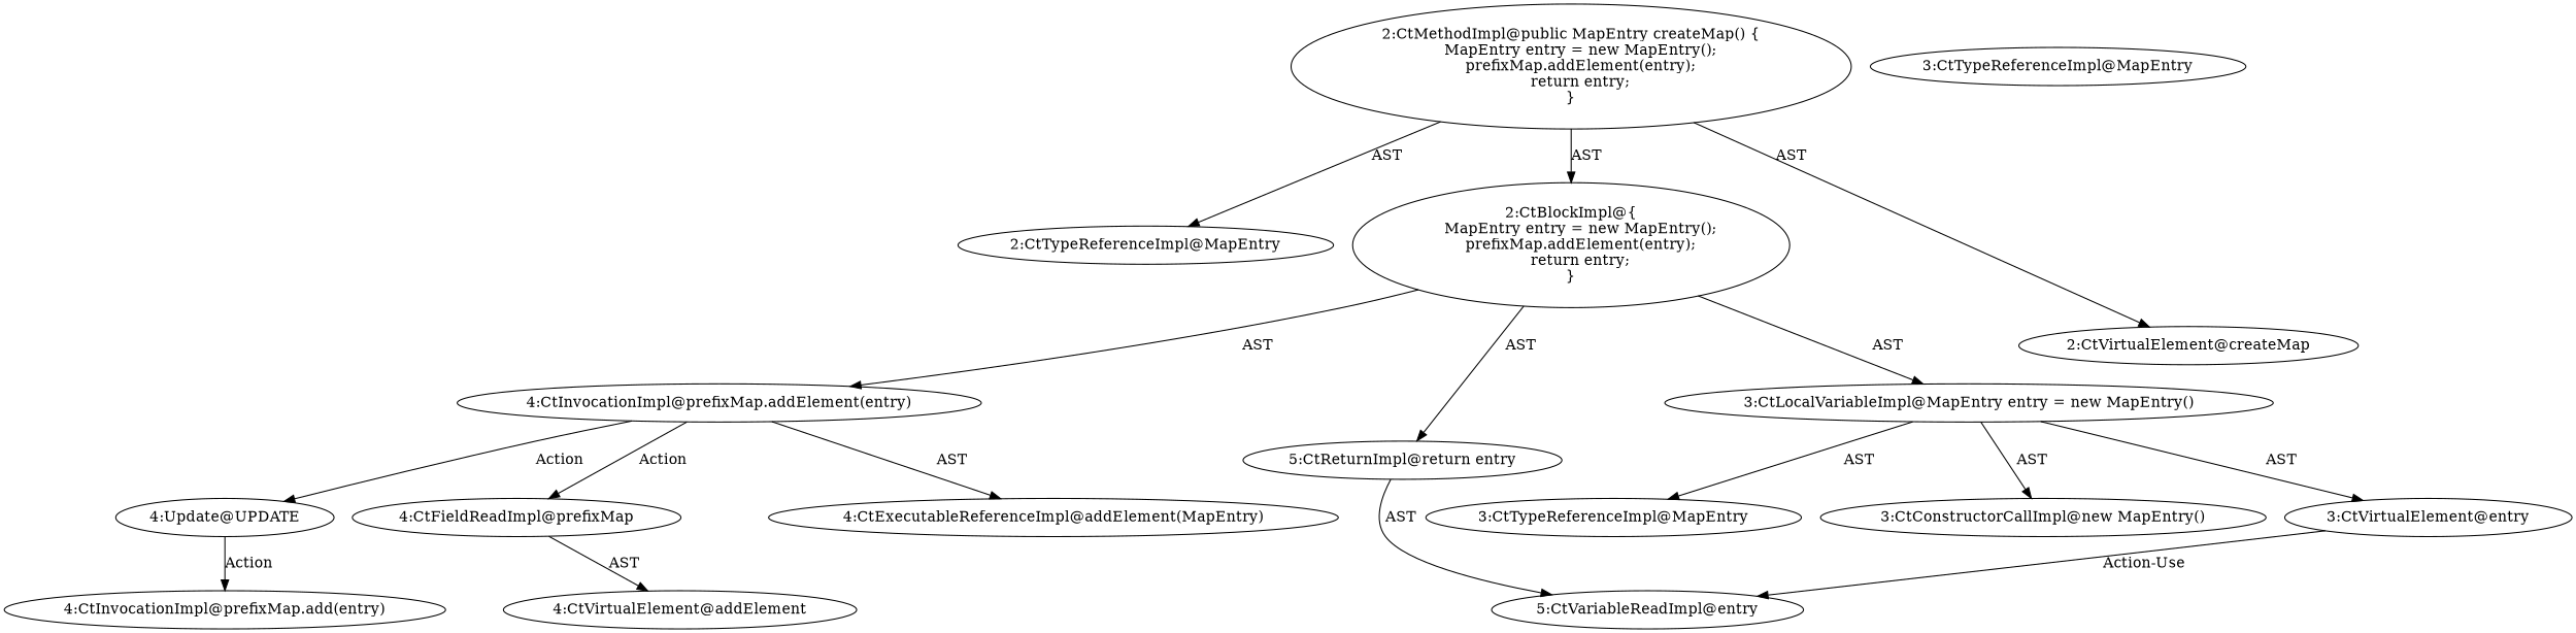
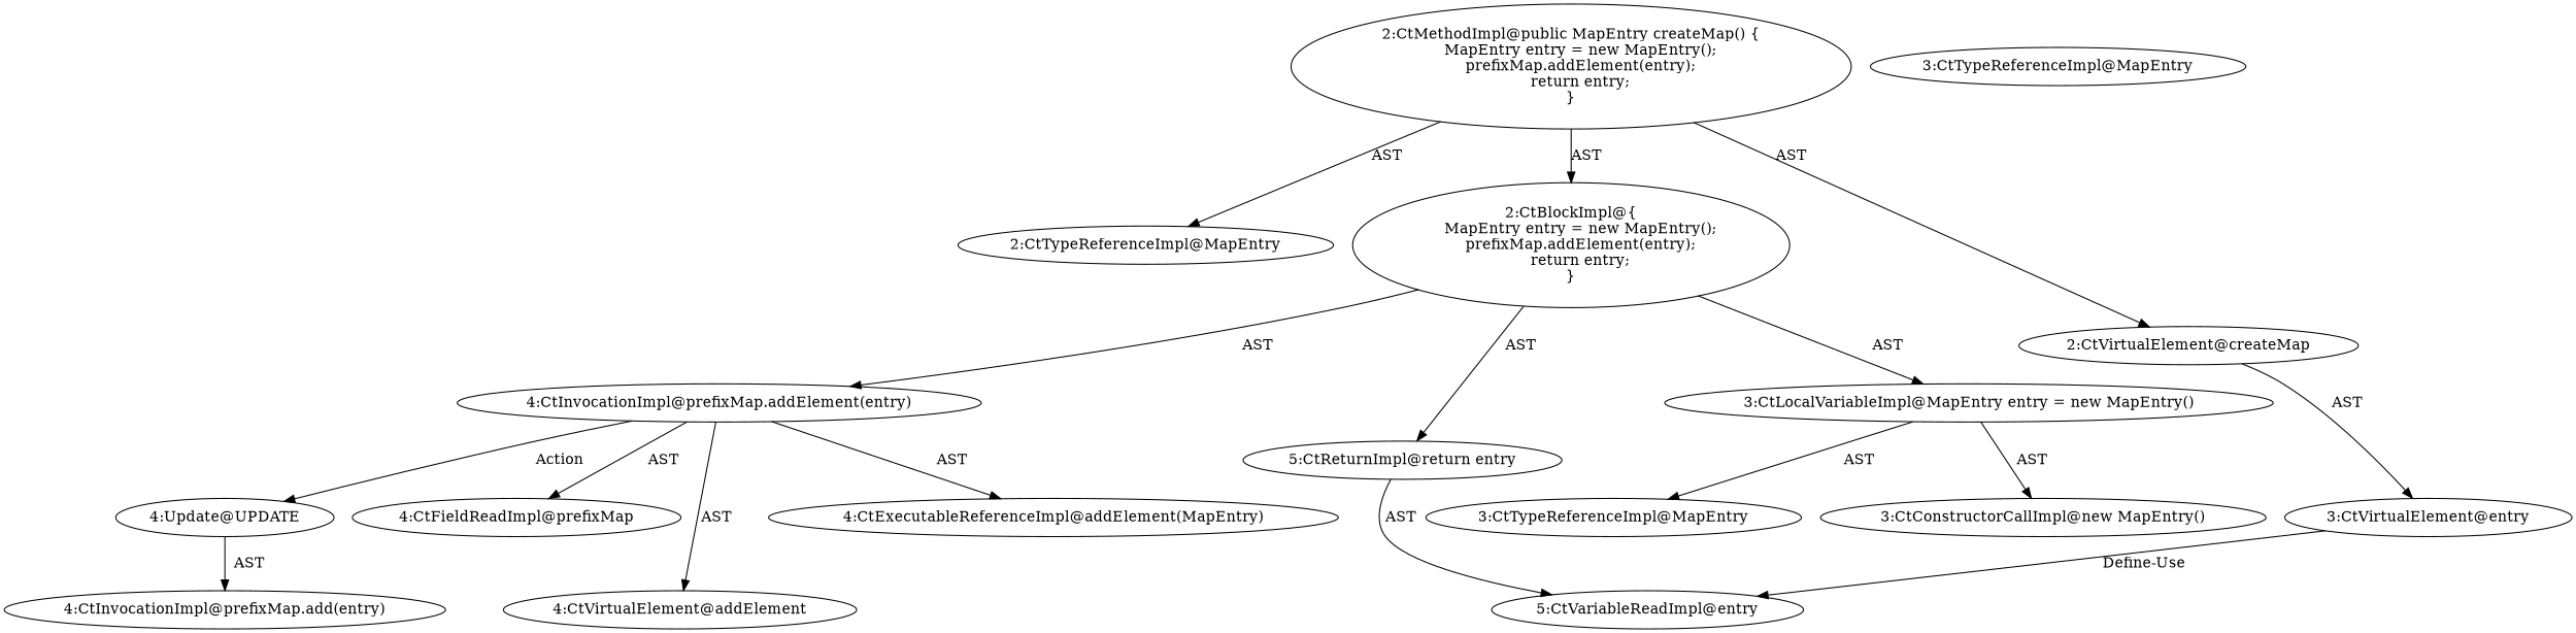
  digraph {
    node [shape=ellipse]
    n1 [label="2:CtTypeReferenceImpl@MapEntry"]
    n2 [label="2:CtVirtualElement@createMap"]
    n3 [label="3:CtTypeReferenceImpl@MapEntry"]
    n4 [label="3:CtTypeReferenceImpl@MapEntry"]
    n5 [label="3:CtConstructorCallImpl@new MapEntry()"]
    n6 [label="3:CtVirtualElement@entry"]
    n7 [label="5:CtVariableReadImpl@entry"]
    n8 [label="3:CtLocalVariableImpl@MapEntry entry = new MapEntry()"]
    n9 [label="4:CtExecutableReferenceImpl@addElement(MapEntry)"]
    n10 [label="4:CtVirtualElement@addElement"]
    n11 [label="4:CtFieldReadImpl@prefixMap"]
    n12 [label="4:CtInvocationImpl@prefixMap.addElement(entry)"]
    n13 [label="4:Update@UPDATE"]
    n14 [label="4:CtInvocationImpl@prefixMap.add(entry)"]
    n15 [label="5:CtReturnImpl@return entry"]
    n16 [label="2:CtBlockImpl@\{\n    MapEntry entry = new MapEntry();\n    prefixMap.addElement(entry);\n    return entry;\n\}"]
    n17 [label="2:CtMethodImpl@public MapEntry createMap() \{\n    MapEntry entry = new MapEntry();\n    prefixMap.addElement(entry);\n    return entry;\n\}"]
-   n6 -> n7 [label="Action-Use"]
+   n6 -> n7 [label="Define-Use"]
    n8 -> n3 [label=AST]
    n8 -> n5 [label=AST]
-   n8 -> n6 [label=AST]
+   n2 -> n6 [label=AST]
    n12 -> n9 [label=AST]
-   n11 -> n10 [label=AST]
-   n12 -> n11 [label=Action]
+   n12 -> n10 [label=AST]
+   n12 -> n11 [label=AST]
    n12 -> n13 [label=Action]
-   n13 -> n14 [label=Action]
+   n13 -> n14 [label=AST]
    n15 -> n7 [label=AST]
    n16 -> n8 [label=AST]
    n16 -> n12 [label=AST]
    n16 -> n15 [label=AST]
    n17 -> n1 [label=AST]
    n17 -> n2 [label=AST]
    n17 -> n16 [label=AST]
  }
